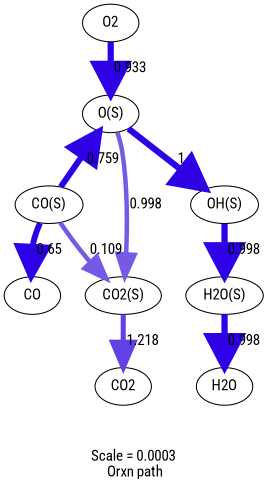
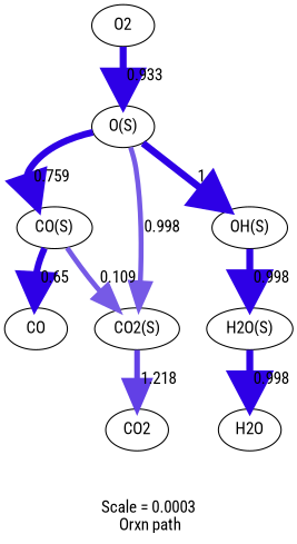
  digraph {
    fontname="Roboto Condensed"
    label="Scale = 0.0003\l Orxn path"
    node [fontname="Roboto Condensed"]
    edge [arrowsize=3 color="0.7, 1.5, 0.9" fontname="Roboto Condensed" style="setlinewidth(6)"]
    n1 [label=O2]
    n2 [label="O(S)"]
    n3 [label="CO(S)"]
    n4 [label="CO2(S)"]
    n5 [label="OH(S)"]
    n6 [label=CO]
    n7 [label=CO2]
    n8 [label="H2O(S)"]
    n9 [label=H2O]
    n1 -> n2 [arrowsize=2.97 color="0.7, 1.43, 0.9" label=" 0.933" style="setlinewidth(5.95)"]
-   n3 -> n2 [arrowsize=2.9 color="0.7, 1.26, 0.9" label=" 0.759" style="setlinewidth(5.79)"]
+   n2 -> n3 [arrowsize=2.9 color="0.7, 1.26, 0.9" label=" 0.759" style="setlinewidth(5.79)"]
    n2 -> n4 [arrowsize=2.15 color="0.7, 0.607, 0.9" label=" 0.998" style="setlinewidth(4.31)"]
    n2 -> n5 [label=" 1"]
    n3 -> n4 [arrowsize=2.16 color="0.7, 0.609, 0.9" label=" 0.109" style="setlinewidth(4.33)"]
    n3 -> n6 [arrowsize=2.84 color="0.7, 1.15, 0.9" label=" 0.65" style="setlinewidth(5.68)"]
    n4 -> n7 [arrowsize=2.42 color="0.7, 0.718, 0.9" label=" 1.218" style="setlinewidth(4.85)"]
    n5 -> n8 [label=" 0.998"]
    n8 -> n9 [label=" 0.998"]
  }
